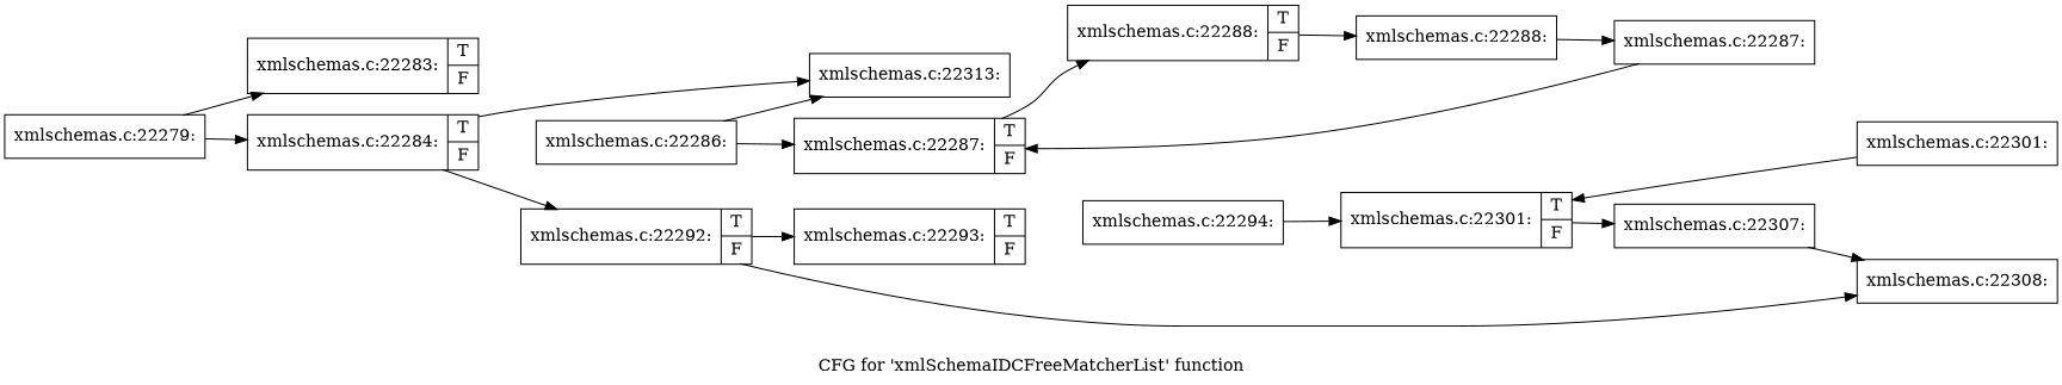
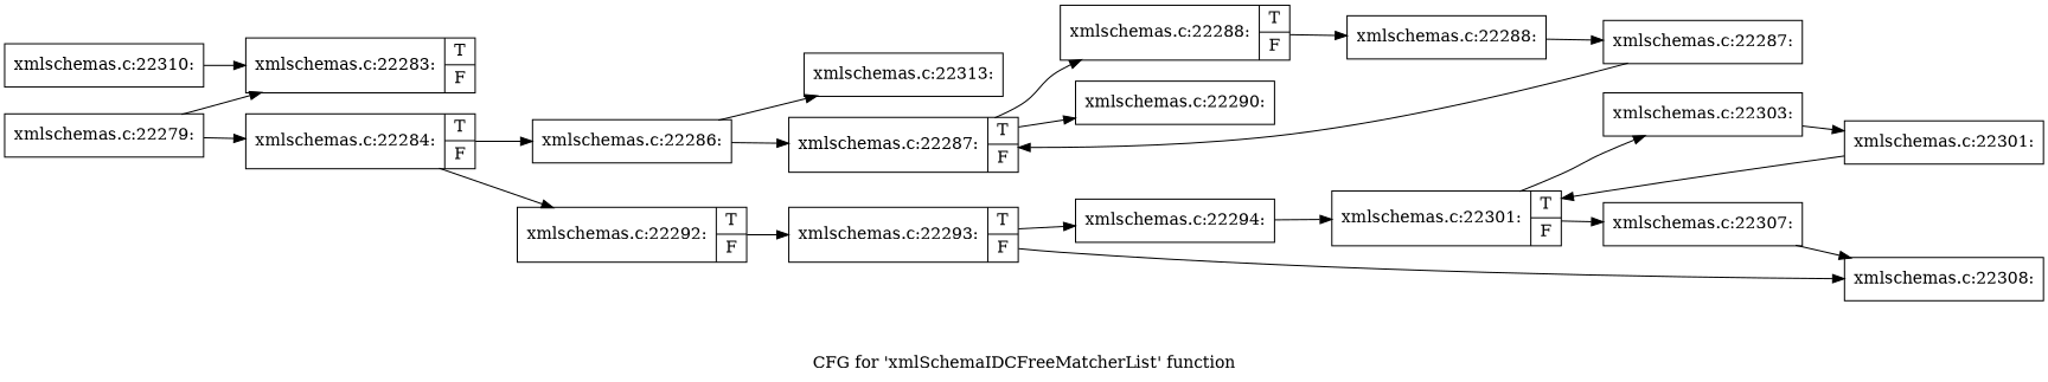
  digraph {
    label="CFG for 'xmlSchemaIDCFreeMatcherList' function"
    rankdir=LR
    node [shape=record]
    n1 [label="{xmlschemas.c:22279:}"]
    n2 [label="{xmlschemas.c:22283:|{<s0>T|<s1>F}}"]
    n3 [label="{xmlschemas.c:22284:|{<s0>T|<s1>F}}"]
    n4 [label="{xmlschemas.c:22286:}"]
    n5 [label="{xmlschemas.c:22292:|{<s0>T|<s1>F}}"]
    n6 [label="{xmlschemas.c:22313:}"]
    n7 [label="{xmlschemas.c:22287:|{<s0>T|<s1>F}}"]
    n8 [label="{xmlschemas.c:22293:|{<s0>T|<s1>F}}"]
    n9 [label="{xmlschemas.c:22288:|{<s0>T|<s1>F}}"]
+   n10 [label="{xmlschemas.c:22290:}"]
    n11 [label="{xmlschemas.c:22294:}"]
    n12 [label="{xmlschemas.c:22308:}"]
+   n13 [label="{xmlschemas.c:22310:}"]
    n14 [label="{xmlschemas.c:22288:}"]
    n15 [label="{xmlschemas.c:22287:}"]
    n16 [label="{xmlschemas.c:22301:|{<s0>T|<s1>F}}"]
+   n17 [label="{xmlschemas.c:22303:}"]
    n18 [label="{xmlschemas.c:22307:}"]
    n19 [label="{xmlschemas.c:22301:}"]
    n1 -> n2
    n1 -> n3
-   n3 -> n6
+   n3 -> n4
    n3 -> n5
    n4 -> n6
    n4 -> n7
    n5 -> n8
    n7 -> n9
-   n5 -> n12
+   n7 -> n10
+   n8 -> n11
+   n8 -> n12
    n9 -> n14
    n11 -> n16
+   n13 -> n2
    n14 -> n15
    n15 -> n7
+   n16 -> n17
    n16 -> n18
+   n17 -> n19
    n18 -> n12
    n19 -> n16
  }
